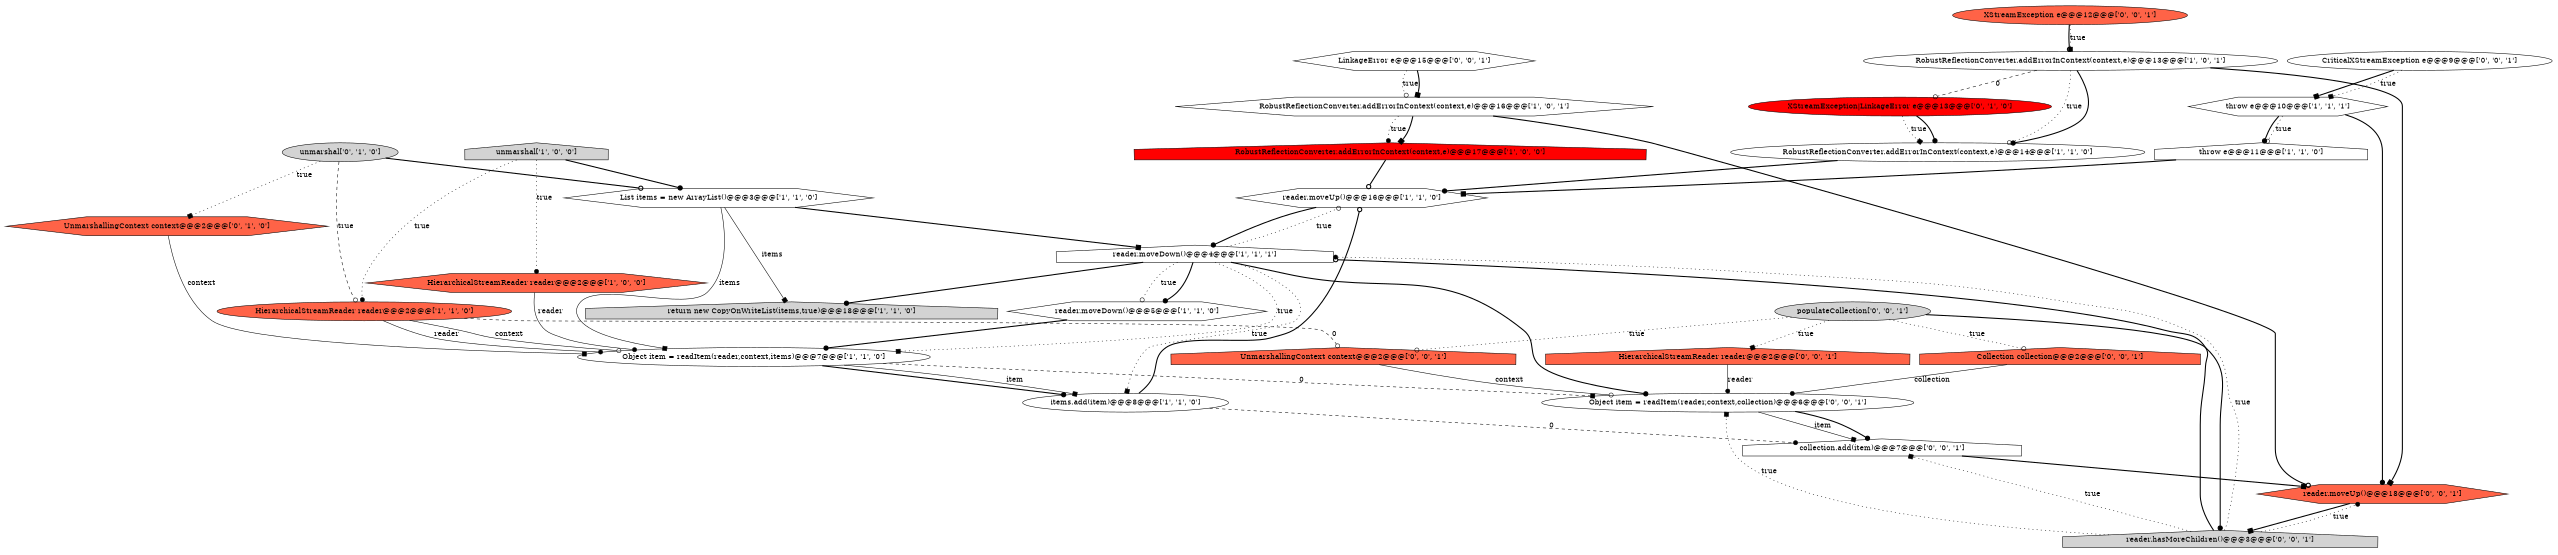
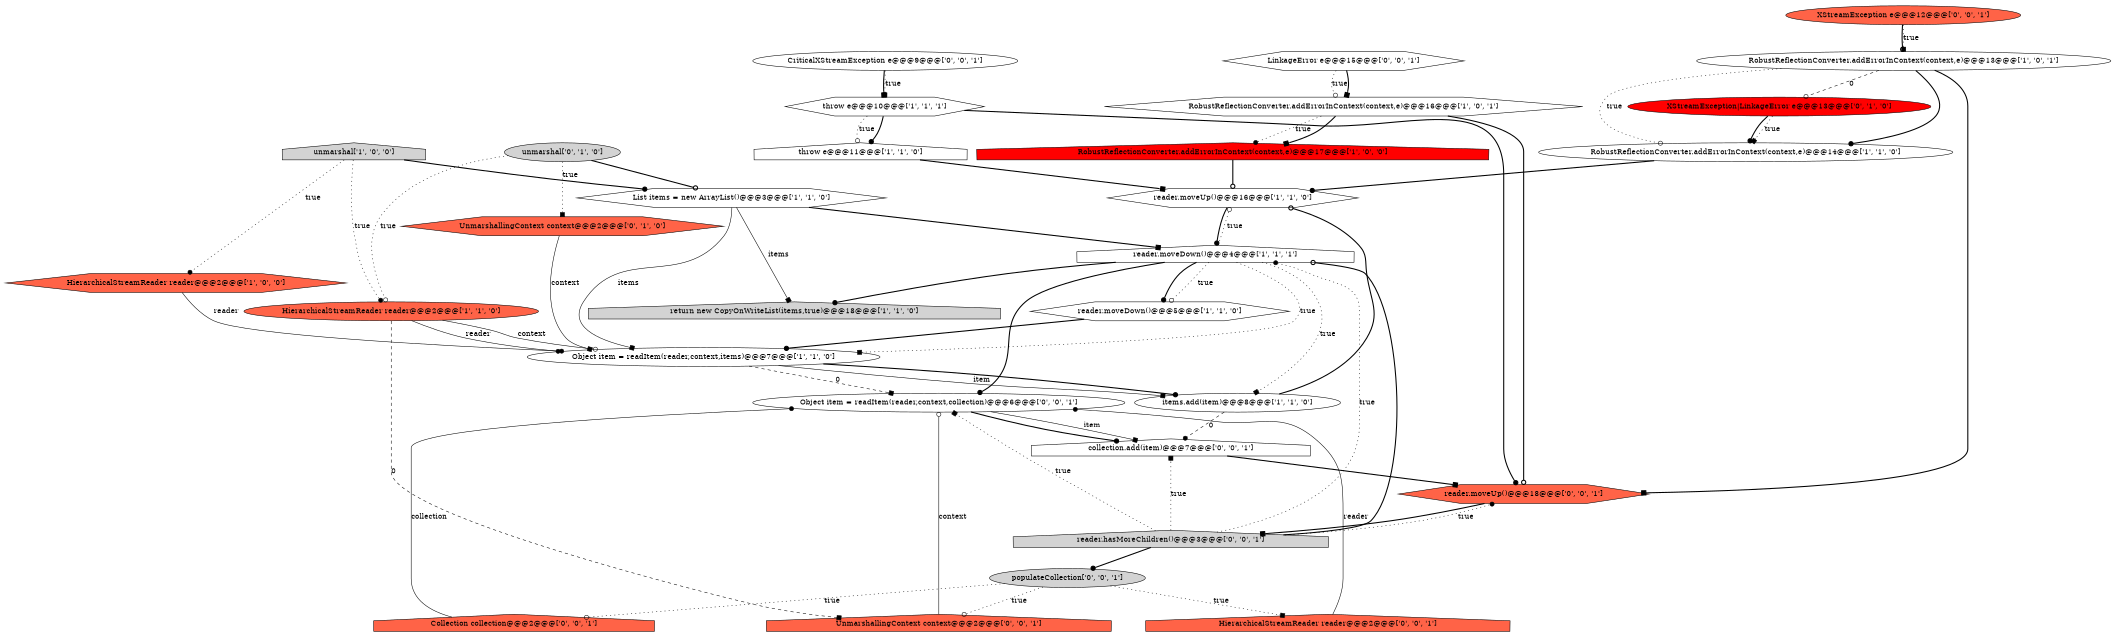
  digraph {
    node [fillcolor=white shape=ellipse style=filled]
    edge [arrowhead=box style=bold]
    n1 [label="RobustReflectionConverter.addErrorInContext(context,e)@@@13@@@['1', '0', '1']"]
    n2 [fillcolor=red label="XStreamException|LinkageError e@@@13@@@['0', '1', '0']"]
    n3 [fillcolor=tomato label="reader.moveUp()@@@18@@@['0', '0', '1']" shape=hexagon]
    n4 [label="RobustReflectionConverter.addErrorInContext(context,e)@@@14@@@['1', '1', '0']"]
    n5 [fillcolor=lightgray label="reader.hasMoreChildren()@@@3@@@['0', '0', '1']" shape=house]
    n6 [label="reader.moveUp()@@@16@@@['1', '1', '0']" shape=hexagon]
    n7 [label="reader.moveDown()@@@4@@@['1', '1', '1']" shape=house]
    n8 [label="items.add(item)@@@8@@@['1', '1', '0']"]
    n9 [label="reader.moveDown()@@@5@@@['1', '1', '0']" shape=hexagon]
    n10 [label="Object item = readItem(reader,context,items)@@@7@@@['1', '1', '0']"]
    n11 [fillcolor=lightgray label="return new CopyOnWriteList(items,true)@@@18@@@['1', '1', '0']" shape=house]
    n12 [label="Object item = readItem(reader,context,collection)@@@6@@@['0', '0', '1']"]
    n13 [label="collection.add(item)@@@7@@@['0', '0', '1']" shape=house]
    n14 [label="List items = new ArrayList()@@@3@@@['1', '1', '0']" shape=hexagon]
    n15 [fillcolor=tomato label="HierarchicalStreamReader reader@@@2@@@['1', '1', '0']"]
    n16 [fillcolor=tomato label="UnmarshallingContext context@@@2@@@['0', '0', '1']" shape=house]
    n17 [fillcolor=tomato label="XStreamException e@@@12@@@['0', '0', '1']"]
    n18 [label="throw e@@@10@@@['1', '1', '1']" shape=hexagon]
    n19 [label="throw e@@@11@@@['1', '1', '0']" shape=house]
    n20 [fillcolor=tomato label="HierarchicalStreamReader reader@@@2@@@['0', '0', '1']" shape=house]
    n21 [label="RobustReflectionConverter.addErrorInContext(context,e)@@@16@@@['1', '0', '1']" shape=hexagon]
    n22 [fillcolor=red label="RobustReflectionConverter.addErrorInContext(context,e)@@@17@@@['1', '0', '0']" shape=house]
    n23 [label="LinkageError e@@@15@@@['0', '0', '1']" shape=hexagon]
    n24 [fillcolor=lightgray label="unmarshal['1', '0', '0']" shape=house]
    n25 [fillcolor=tomato label="HierarchicalStreamReader reader@@@2@@@['1', '0', '0']" shape=hexagon]
    n26 [fillcolor=tomato label="Collection collection@@@2@@@['0', '0', '1']" shape=house]
    n27 [fillcolor=lightgray label="populateCollection['0', '0', '1']"]
    n28 [label="CriticalXStreamException e@@@9@@@['0', '0', '1']"]
    n29 [fillcolor=lightgray label="unmarshal['0', '1', '0']"]
    n30 [fillcolor=tomato label="UnmarshallingContext context@@@2@@@['0', '1', '0']" shape=hexagon]
    n1 -> n2 [arrowhead=odot label=0 style=dashed]
    n1 -> n3
    n1 -> n4 [arrowhead=odot label=true style=dotted]
    n1 -> n4 [arrowhead=dot]
    n2 -> n4 [label=true style=dotted]
    n2 -> n4 [arrowhead=dot]
    n3 -> n5
    n4 -> n6 [arrowhead=dot]
    n5 -> n3 [arrowhead=dot label=true style=dotted]
    n5 -> n7 [arrowhead=odot]
    n5 -> n7 [arrowhead=dot label=true style=dotted]
    n5 -> n12 [label=true style=dotted]
    n5 -> n13 [label=true style=dotted]
    n6 -> n7 [arrowhead=dot]
    n7 -> n6 [arrowhead=odot label=true style=dotted]
    n7 -> n8 [label=true style=dotted]
    n7 -> n9 [arrowhead=odot label=true style=dotted]
    n7 -> n9 [arrowhead=dot]
    n7 -> n10 [label=true style=dotted]
    n7 -> n11 [arrowhead=dot]
    n7 -> n12 [arrowhead=dot]
    n8 -> n6 [arrowhead=odot]
    n8 -> n13 [arrowhead=dot label=0 style=dashed]
    n9 -> n10 [arrowhead=dot]
    n10 -> n8 [arrowhead=dot]
    n10 -> n8 [label=item style=solid]
    n10 -> n12 [label=0 style=dashed]
    n12 -> n13 [label=item style=solid]
    n12 -> n13 [arrowhead=dot]
    n13 -> n3
    n14 -> n7
    n14 -> n10 [label=items style=solid]
    n14 -> n11 [label=items style=solid]
    n15 -> n10 [arrowhead=dot label=reader style=solid]
    n15 -> n10 [arrowhead=odot label=context style=solid]
-   n15 -> n16 [arrowhead=odot label=0 style=dashed]
+   n15 -> n16 [label=0 style=dashed]
    n16 -> n12 [arrowhead=odot label=context style=solid]
    n17 -> n1 [arrowhead=odot]
    n17 -> n1 [label=true style=dotted]
    n18 -> n3 [arrowhead=dot]
    n18 -> n19 [arrowhead=dot]
    n18 -> n19 [arrowhead=odot label=true style=dotted]
    n19 -> n6
    n20 -> n12 [arrowhead=dot label=reader style=solid]
    n21 -> n3 [arrowhead=odot]
    n21 -> n22 [arrowhead=dot label=true style=dotted]
    n21 -> n22
    n22 -> n6 [arrowhead=odot]
    n23 -> n21 [arrowhead=odot label=true style=dotted]
    n23 -> n21
    n24 -> n14 [arrowhead=dot]
    n24 -> n15 [arrowhead=dot label=true style=dotted]
    n24 -> n25 [arrowhead=dot label=true style=dotted]
    n25 -> n10 [arrowhead=dot label=reader style=solid]
    n26 -> n12 [arrowhead=dot label=collection style=solid]
-   n27 -> n5 [arrowhead=dot]
+   n5 -> n27 [arrowhead=dot]
    n27 -> n16 [arrowhead=odot label=true style=dotted]
    n27 -> n20 [label=true style=dotted]
    n27 -> n26 [arrowhead=odot label=true style=dotted]
    n28 -> n18
    n28 -> n18 [label=true style=dotted]
    n29 -> n14 [arrowhead=odot]
-   n29 -> n15 [arrowhead=odot label=true style=dashed]
+   n29 -> n15 [arrowhead=odot label=true style=dotted]
    n29 -> n30 [label=true style=dotted]
    n30 -> n10 [label=context style=solid]
  }
